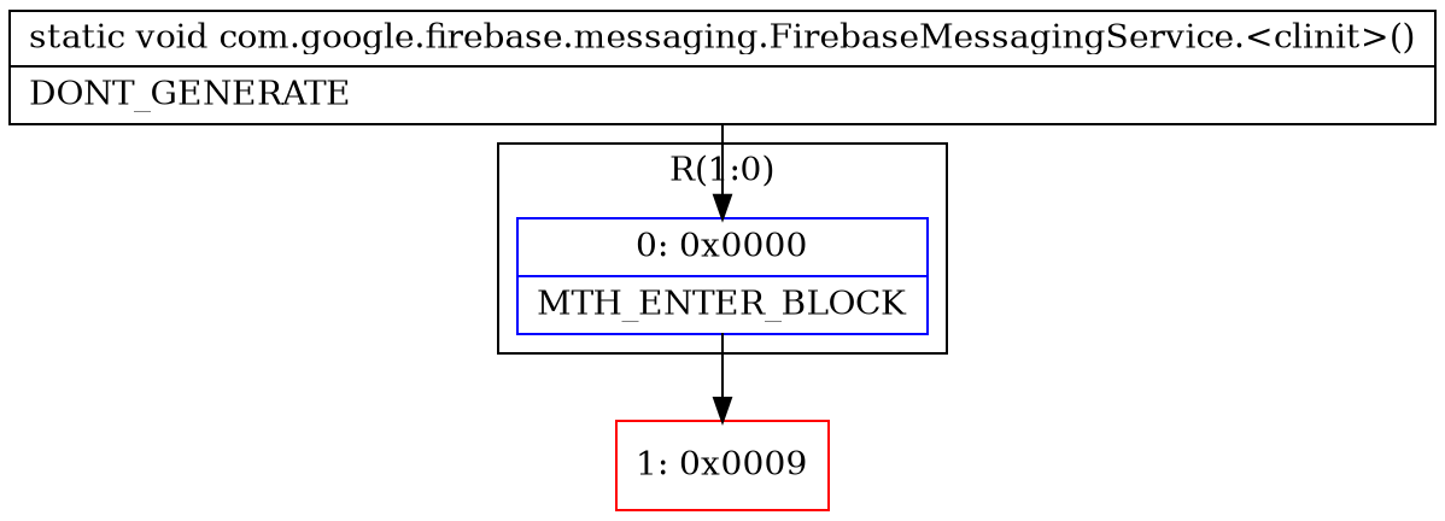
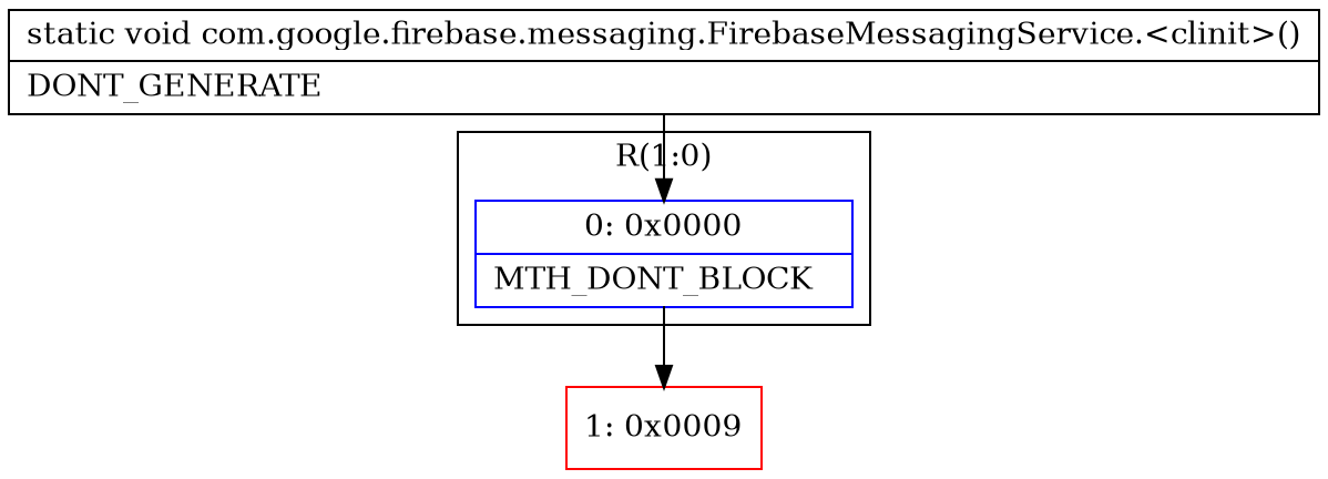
  digraph {
    node [shape=record]
-   n1 [color=blue label="{0\:\ 0x0000|MTH_ENTER_BLOCK\l}"]
+   n1 [color=blue label="{0\:\ 0x0000|MTH_DONT_BLOCK\l}"]
    n2 [color=red label="{1\:\ 0x0009}"]
    n3 [label="{static void com.google.firebase.messaging.FirebaseMessagingService.\<clinit\>()  | DONT_GENERATE\l}"]
    subgraph cluster_1 {
      label="R(1:0)"
      n1
    }
    n1 -> n2
    n3 -> n1
  }
